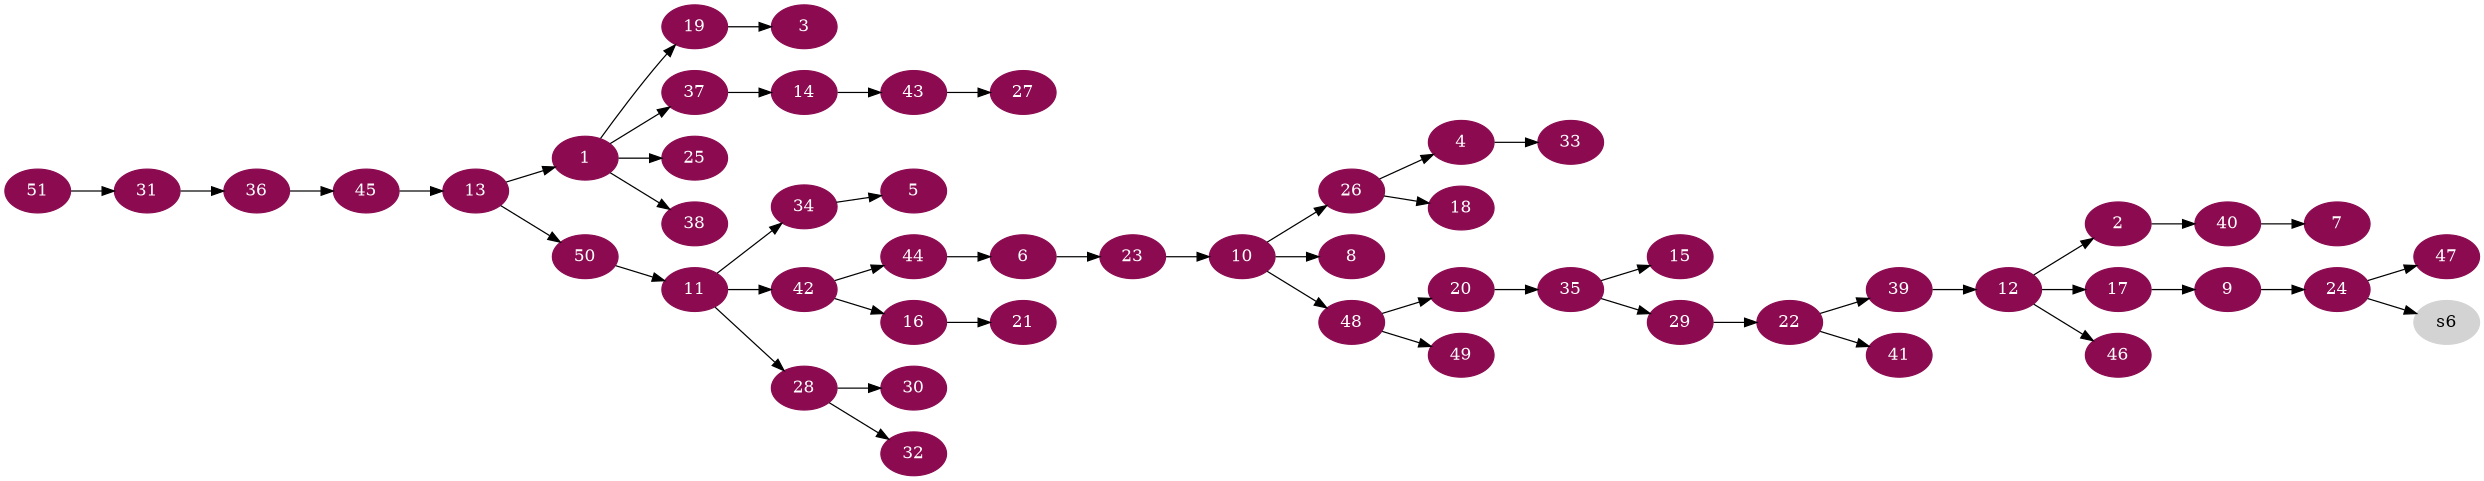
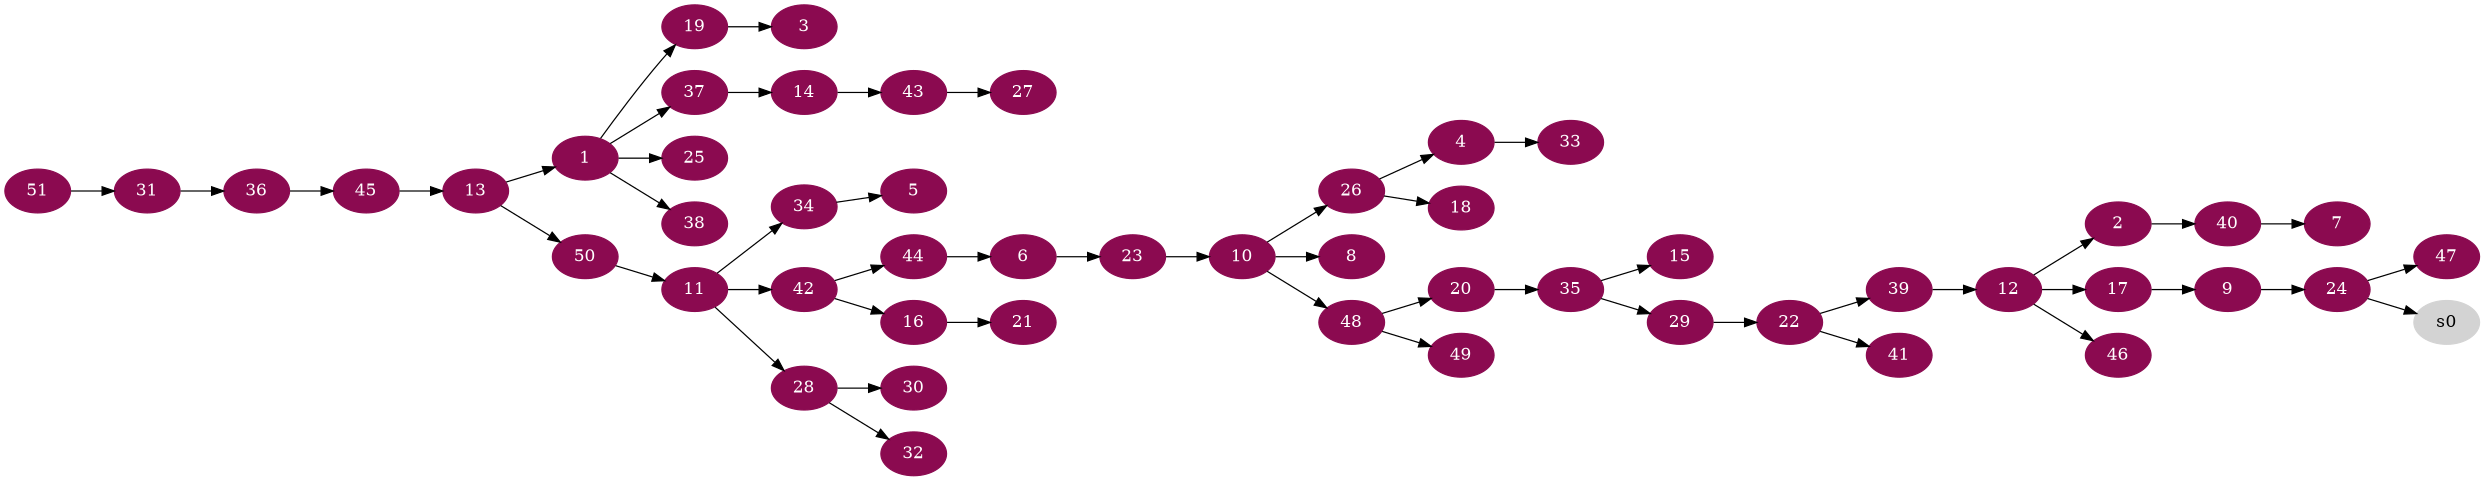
  digraph {
    rankdir=LR
    node [color=deeppink4 fontcolor=white style=filled]
    13
    1
    50
    19
    37
    25
    38
    12
    2
    17
    46
    40
    3
    26
    4
    18
    33
    34
    5
    44
    6
    23
    7
    10
    8
    48
    9
    24
    11
    42
    28
    39
    45
    14
    43
    35
    15
    29
    16
    21
    20
    49
    22
    41
    47
-   s0 [color=lightgrey fontcolor=black label=s6]
+   s0 [color=lightgrey fontcolor=black]
    27
    30
    32
    51
    31
    36
    13 -> 1
    13 -> 50
    1 -> 19
    1 -> 37
    1 -> 25
    1 -> 38
    50 -> 11
    19 -> 3
    37 -> 14
    12 -> 2
    12 -> 17
    12 -> 46
    2 -> 40
    17 -> 9
    40 -> 7
    26 -> 4
    26 -> 18
    4 -> 33
    34 -> 5
    44 -> 6
    6 -> 23
    23 -> 10
    10 -> 26
    10 -> 8
    10 -> 48
    48 -> 20
    48 -> 49
    9 -> 24
    24 -> 47
    24 -> s0
    11 -> 34
    11 -> 42
    11 -> 28
    42 -> 44
    42 -> 16
    28 -> 30
    28 -> 32
    39 -> 12
    45 -> 13
    14 -> 43
    43 -> 27
    35 -> 15
    35 -> 29
    29 -> 22
    16 -> 21
    20 -> 35
    22 -> 39
    22 -> 41
    51 -> 31
    31 -> 36
    36 -> 45
  }
